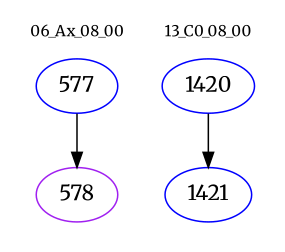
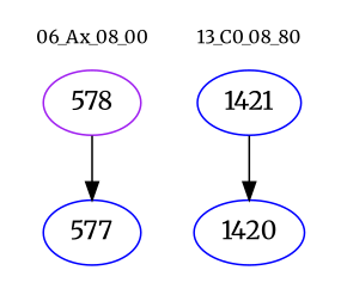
  digraph {
    fontname=Merriweather
    node [color=blue fontname=Merriweather]
    edge [color=black fontname=Merriweather]
    n1 [label=577]
    n2 [color=purple label=578]
    n3 [label=1420]
    n4 [label=1421]
    subgraph cluster_1 {
      color=white
      fontsize=10
      label="06_Ax_08_00"
      n1
      n2
    }
    subgraph cluster_2 {
      color=white
      fontsize=10
-     label="13_C0_08_00"
+     label="13_C0_08_80"
      n3
      n4
    }
-   n1 -> n2
-   n3 -> n4
+   n2 -> n1
+   n4 -> n3
  }
